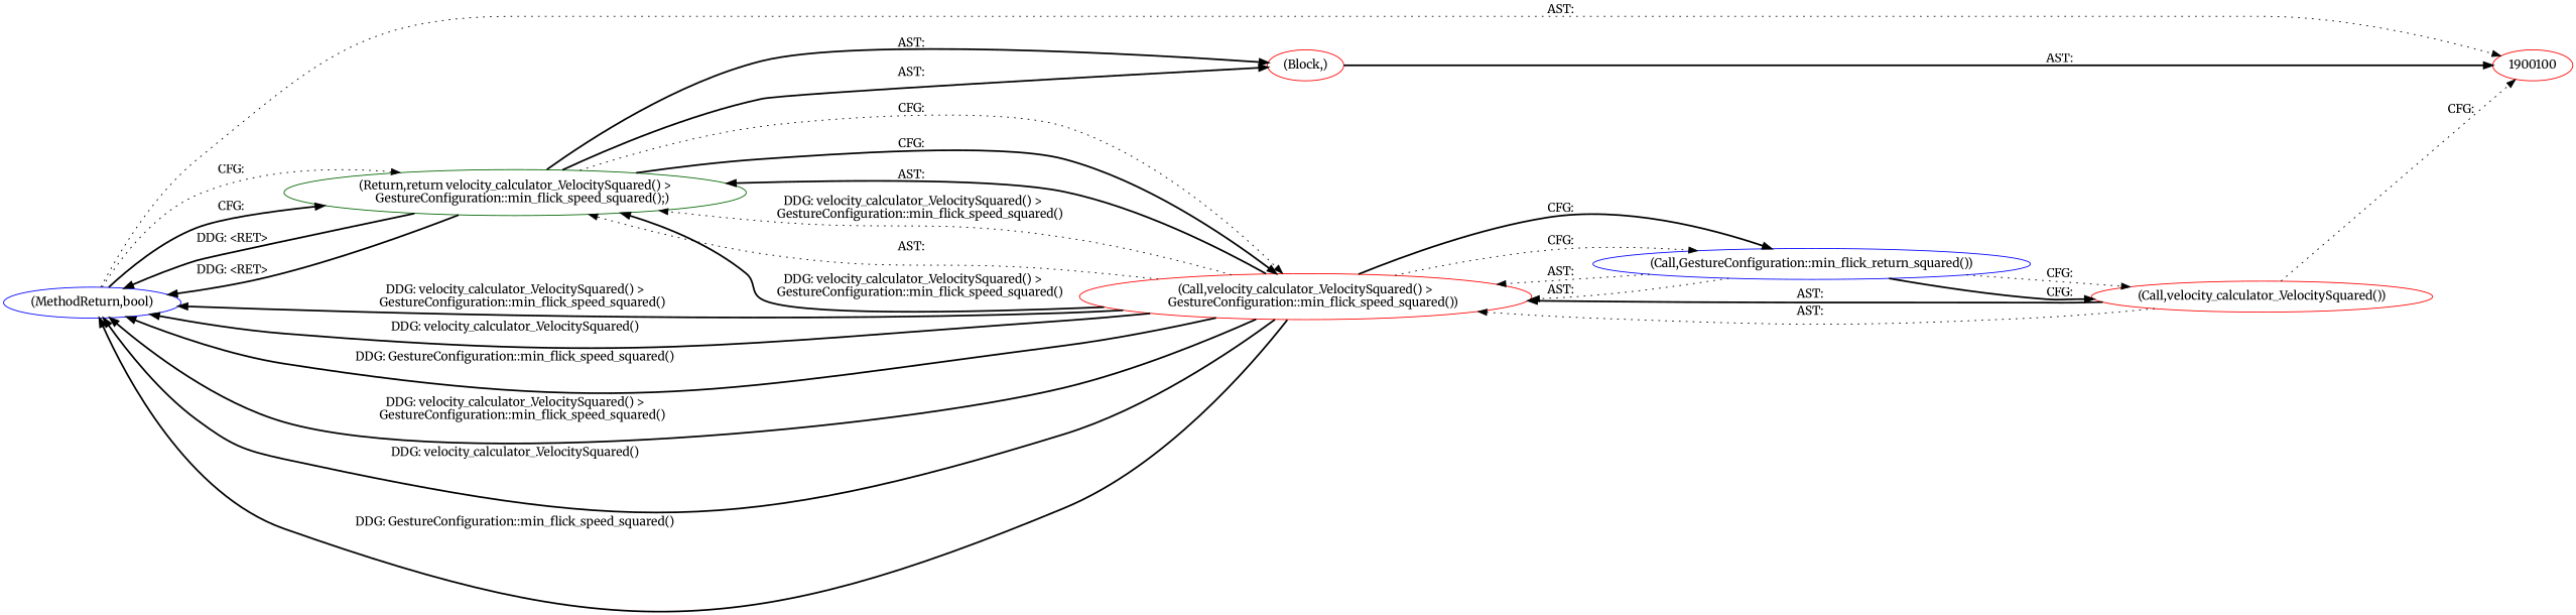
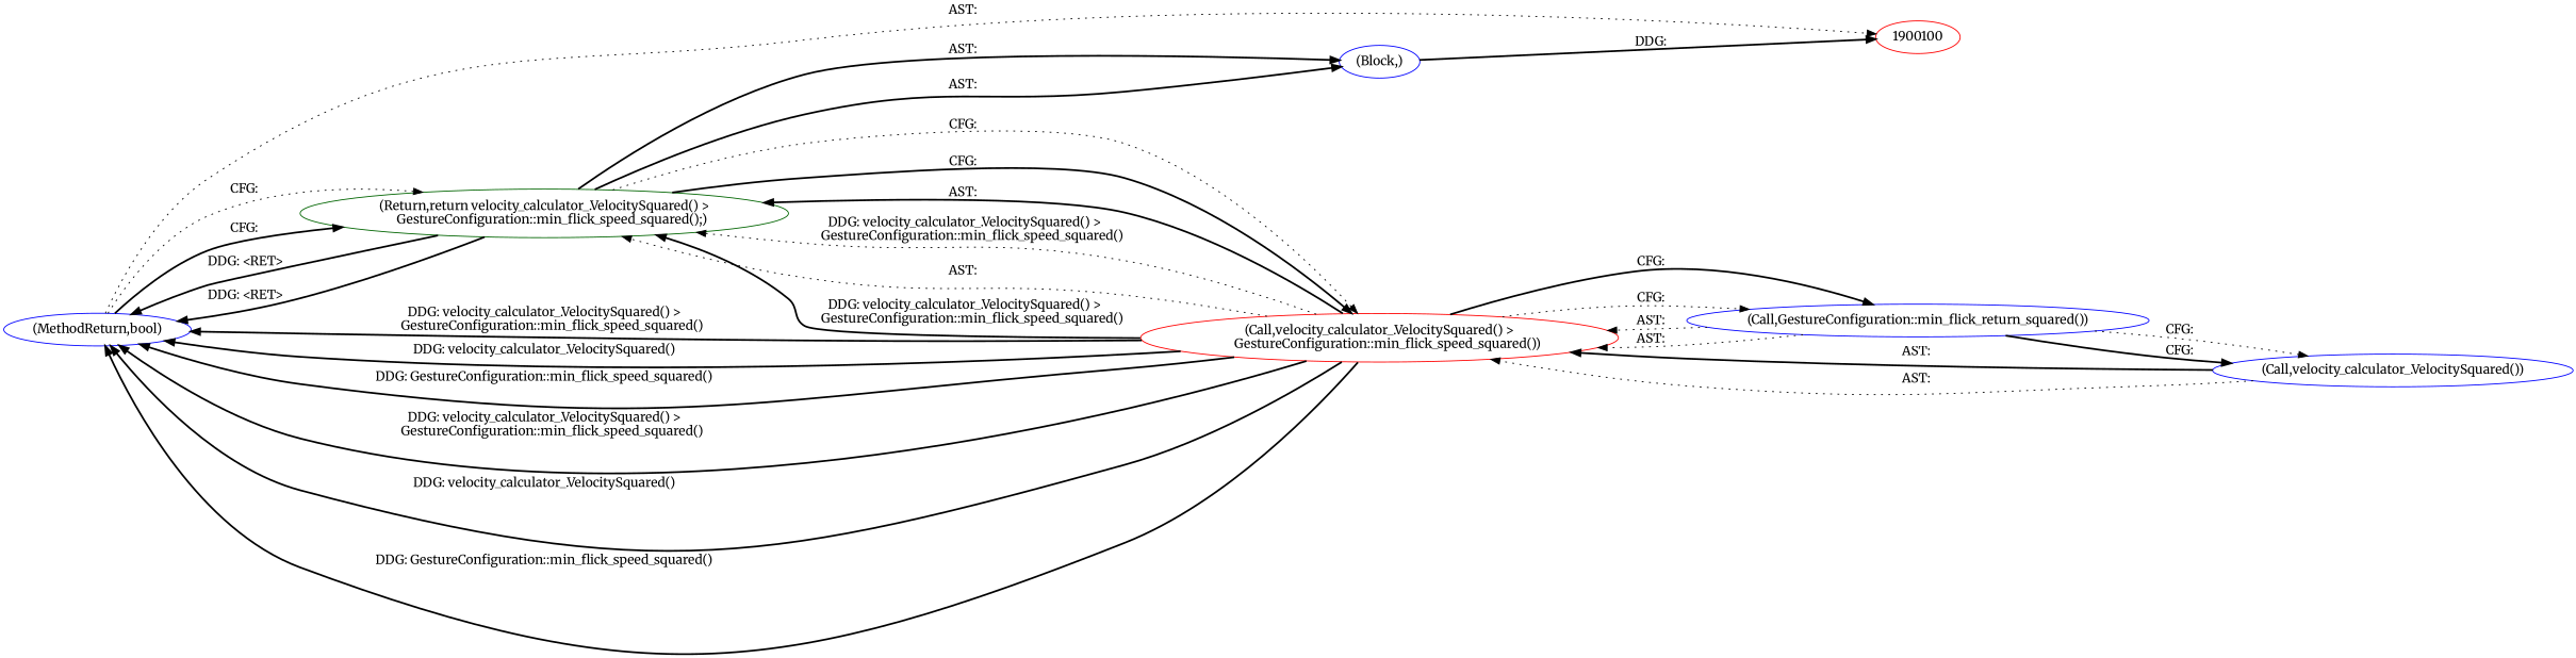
  digraph {
    fontname=Merriweather
    rankdir=LR
    node [color=blue fontname=Merriweather]
    edge [fontname=Merriweather style=bold]
    n1 [label="(MethodReturn,bool)"]
    n2 [color=darkgreen label="(Return,return velocity_calculator_.VelocitySquared() >\n      GestureConfiguration::min_flick_speed_squared();)"]
    n3 [color=red label=1900100]
-   n4 [color=red label="(Block,)"]
+   n4 [label="(Block,)"]
    n5 [color=red label="(Call,velocity_calculator_.VelocitySquared() >\n      GestureConfiguration::min_flick_speed_squared())"]
    n6 [label="(Call,GestureConfiguration::min_flick_return_squared())"]
-   n7 [color=red label="(Call,velocity_calculator_.VelocitySquared())"]
+   n7 [label="(Call,velocity_calculator_.VelocitySquared())"]
    n1 -> n2 [label="CFG: " style=dotted]
    n1 -> n2 [label="CFG: "]
    n1 -> n3 [label="AST: " style=dotted]
    n2 -> n1 [label="DDG: <RET>"]
    n2 -> n1 [label="DDG: <RET>"]
    n2 -> n4 [label="AST: "]
    n2 -> n4 [label="AST: "]
    n2 -> n5 [label="CFG: " style=dotted]
    n2 -> n5 [label="CFG: "]
-   n4 -> n3 [label="AST: "]
+   n4 -> n3 [label="DDG: "]
    n5 -> n1 [label="DDG: velocity_calculator_.VelocitySquared() >\n      GestureConfiguration::min_flick_speed_squared()"]
    n5 -> n1 [label="DDG: velocity_calculator_.VelocitySquared()"]
    n5 -> n1 [label="DDG: GestureConfiguration::min_flick_speed_squared()"]
    n5 -> n1 [label="DDG: velocity_calculator_.VelocitySquared() >\n      GestureConfiguration::min_flick_speed_squared()"]
    n5 -> n1 [label="DDG: velocity_calculator_.VelocitySquared()"]
    n5 -> n1 [label="DDG: GestureConfiguration::min_flick_speed_squared()"]
    n5 -> n2 [label="AST: "]
    n5 -> n2 [label="DDG: velocity_calculator_.VelocitySquared() >\n      GestureConfiguration::min_flick_speed_squared()" style=dotted]
    n5 -> n2 [label="AST: " style=dotted]
    n5 -> n2 [label="DDG: velocity_calculator_.VelocitySquared() >\n      GestureConfiguration::min_flick_speed_squared()"]
    n5 -> n6 [label="CFG: "]
    n5 -> n6 [label="CFG: " style=dotted]
    n6 -> n5 [label="AST: " style=dotted]
    n6 -> n5 [label="AST: " style=dotted]
    n6 -> n7 [label="CFG: " style=dotted]
    n6 -> n7 [label="CFG: "]
-   n7 -> n3 [label="CFG: " style=dotted]
    n7 -> n5 [label="AST: "]
    n7 -> n5 [label="AST: " style=dotted]
  }
